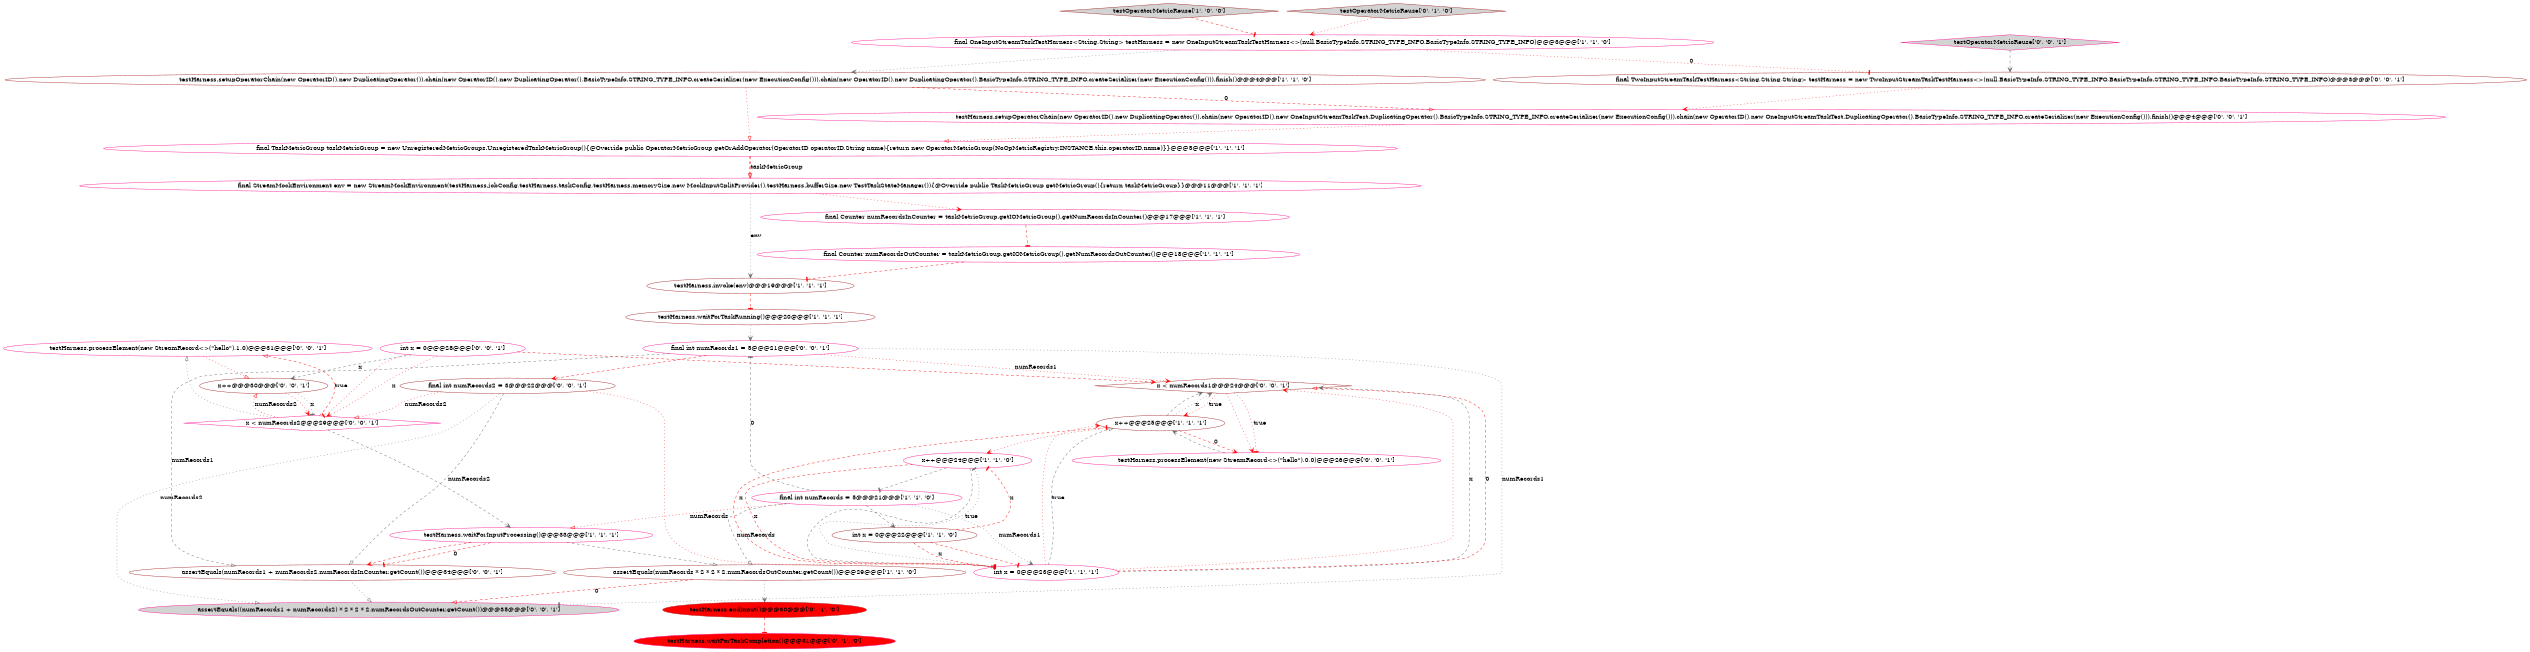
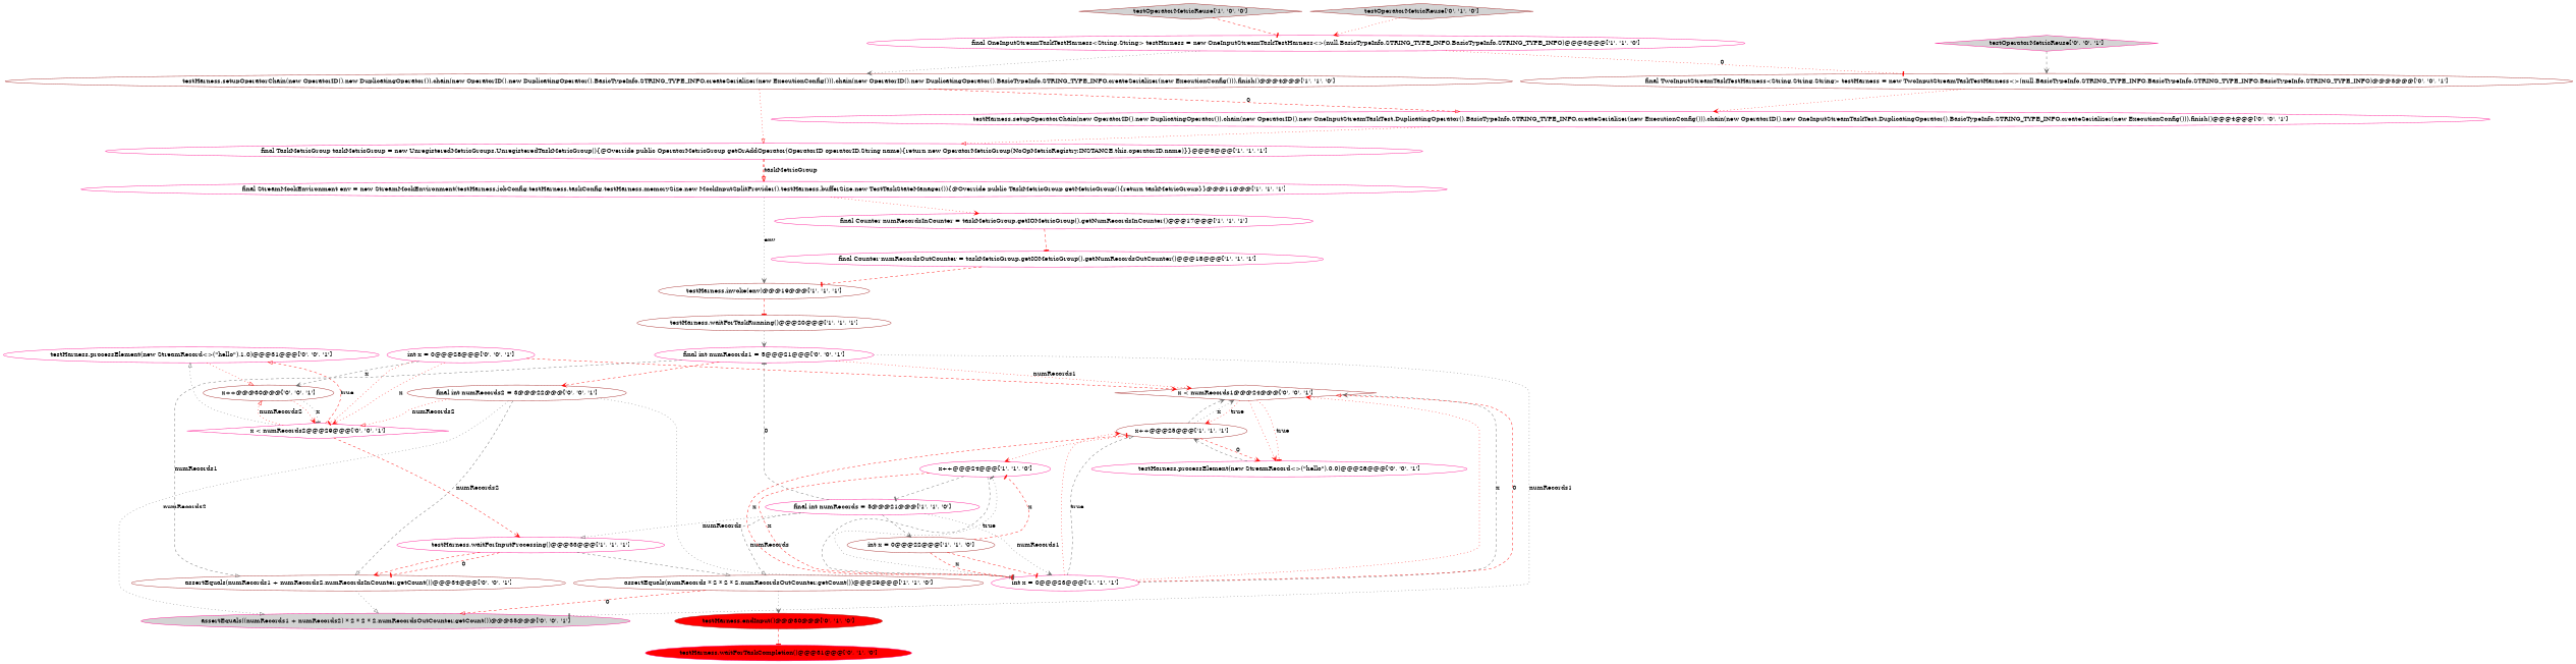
  digraph {
    node [color=deeppink fillcolor=white shape=ellipse style=filled]
    edge [arrowhead=vee color=red style=dashed]
    n1 [label="testHarness.processElement(new StreamRecord<>(\"hello\"),1,0)@@@31@@@['0', '0', '1']"]
    n2 [color=brown label="x++@@@30@@@['0', '0', '1']"]
    n3 [label="x < numRecords2@@@29@@@['0', '0', '1']" shape=diamond]
    n4 [label="testHarness.waitForInputProcessing()@@@33@@@['1', '1', '1']"]
    n5 [color=brown label="assertEquals(numRecords * 2 * 2 * 2,numRecordsOutCounter.getCount())@@@29@@@['1', '1', '0']"]
    n6 [color=brown label="assertEquals(numRecords1 + numRecords2,numRecordsInCounter.getCount())@@@34@@@['0', '0', '1']"]
    n7 [label="final Counter numRecordsOutCounter = taskMetricGroup.getIOMetricGroup().getNumRecordsOutCounter()@@@18@@@['1', '1', '1']"]
    n8 [color=brown label="testHarness.invoke(env)@@@19@@@['1', '1', '1']"]
    n9 [color=brown label="testHarness.waitForTaskRunning()@@@20@@@['1', '1', '1']"]
    n10 [fillcolor=red label="testHarness.waitForTaskCompletion()@@@31@@@['0', '1', '0']"]
    n11 [color=brown label="x++@@@25@@@['1', '1', '1']"]
    n12 [label="x++@@@24@@@['1', '1', '0']"]
    n13 [color=brown label="x < numRecords1@@@24@@@['0', '0', '1']" shape=diamond]
    n14 [label="testHarness.processElement(new StreamRecord<>(\"hello\"),0,0)@@@26@@@['0', '0', '1']"]
    n15 [label="final int numRecords = 5@@@21@@@['1', '1', '0']"]
    n16 [label="int x = 0@@@23@@@['1', '1', '1']"]
    n17 [label="int x = 0@@@28@@@['0', '0', '1']"]
    n18 [label="final int numRecords1 = 5@@@21@@@['0', '0', '1']"]
    n19 [color=brown label="int x = 0@@@22@@@['1', '1', '0']"]
    n20 [color=brown label="final int numRecords2 = 3@@@22@@@['0', '0', '1']"]
    n21 [fillcolor=lightgray label="assertEquals((numRecords1 + numRecords2) * 2 * 2 * 2,numRecordsOutCounter.getCount())@@@35@@@['0', '0', '1']"]
    n22 [color=brown fillcolor=lightgray label="testOperatorMetricReuse['1', '0', '0']" shape=diamond]
    n23 [label="final OneInputStreamTaskTestHarness<String,String> testHarness = new OneInputStreamTaskTestHarness<>(null,BasicTypeInfo.STRING_TYPE_INFO,BasicTypeInfo.STRING_TYPE_INFO)@@@3@@@['1', '1', '0']"]
    n24 [color=brown label="testHarness.setupOperatorChain(new OperatorID(),new DuplicatingOperator()).chain(new OperatorID(),new DuplicatingOperator(),BasicTypeInfo.STRING_TYPE_INFO.createSerializer(new ExecutionConfig())).chain(new OperatorID(),new DuplicatingOperator(),BasicTypeInfo.STRING_TYPE_INFO.createSerializer(new ExecutionConfig())).finish()@@@4@@@['1', '1', '0']"]
    n25 [color=brown label="final TwoInputStreamTaskTestHarness<String,String,String> testHarness = new TwoInputStreamTaskTestHarness<>(null,BasicTypeInfo.STRING_TYPE_INFO,BasicTypeInfo.STRING_TYPE_INFO,BasicTypeInfo.STRING_TYPE_INFO)@@@3@@@['0', '0', '1']"]
    n26 [color=brown fillcolor=lightgray label="testOperatorMetricReuse['0', '1', '0']" shape=diamond]
    n27 [color=brown fillcolor=red label="testHarness.endInput()@@@30@@@['0', '1', '0']"]
    n28 [label="final TaskMetricGroup taskMetricGroup = new UnregisteredMetricGroups.UnregisteredTaskMetricGroup(){@Override public OperatorMetricGroup getOrAddOperator(OperatorID operatorID,String name){return new OperatorMetricGroup(NoOpMetricRegistry.INSTANCE,this,operatorID,name)}}@@@5@@@['1', '1', '1']"]
    n29 [label="testHarness.setupOperatorChain(new OperatorID(),new DuplicatingOperator()).chain(new OperatorID(),new OneInputStreamTaskTest.DuplicatingOperator(),BasicTypeInfo.STRING_TYPE_INFO.createSerializer(new ExecutionConfig())).chain(new OperatorID(),new OneInputStreamTaskTest.DuplicatingOperator(),BasicTypeInfo.STRING_TYPE_INFO.createSerializer(new ExecutionConfig())).finish()@@@4@@@['0', '0', '1']"]
    n30 [label="final StreamMockEnvironment env = new StreamMockEnvironment(testHarness.jobConfig,testHarness.taskConfig,testHarness.memorySize,new MockInputSplitProvider(),testHarness.bufferSize,new TestTaskStateManager()){@Override public TaskMetricGroup getMetricGroup(){return taskMetricGroup}}@@@11@@@['1', '1', '1']"]
    n31 [label="final Counter numRecordsInCounter = taskMetricGroup.getIOMetricGroup().getNumRecordsInCounter()@@@17@@@['1', '1', '1']"]
    n32 [fillcolor=lightgray label="testOperatorMetricReuse['0', '0', '1']" shape=diamond]
    n1 -> n2 [arrowhead=onormal style=dotted]
    n2 -> n3 [style=dotted]
    n2 -> n3 [arrowhead=tee color=gray40 label=x style=dotted]
    n3 -> n1 [arrowhead=onormal color=gray40 style=dotted]
    n3 -> n1 [arrowhead=onormal label=true]
    n3 -> n2 [arrowhead=onormal label=numRecords2 style=dotted]
-   n3 -> n4 [color=gray40]
+   n3 -> n4
    n4 -> n5 [arrowhead=onormal color=gray40]
    n4 -> n6 [arrowhead=tee label=0]
    n4 -> n6
    n5 -> n21 [arrowhead=onormal label=0]
    n5 -> n27 [color=gray40 style=dotted]
    n6 -> n21 [arrowhead=onormal color=gray40 style=dotted]
    n7 -> n8 [arrowhead=tee]
    n8 -> n9 [arrowhead=tee]
    n9 -> n18 [color=gray40 style=dotted]
    n11 -> n12 [style=dotted]
    n11 -> n13 [color=gray40]
    n11 -> n13 [color=gray40 label=x style=dotted]
    n11 -> n14 [label=0]
    n12 -> n15 [arrowhead=tee color=gray40]
    n12 -> n16 [arrowhead=tee label=x]
    n12 -> n16 [arrowhead=onormal color=gray40]
    n13 -> n11 [label=true style=dotted]
    n13 -> n14 [arrowhead=tee label=true style=dotted]
    n13 -> n14 [style=dotted]
    n14 -> n11 [color=gray40]
-   n15 -> n4 [arrowhead=onormal label=numRecords style=dotted]
+   n15 -> n4 [arrowhead=onormal color=gray40 label=numRecords style=dotted]
    n15 -> n5 [arrowhead=onormal color=gray40 label=numRecords]
    n15 -> n16 [color=gray40 label=numRecords1 style=dotted]
    n15 -> n18 [arrowhead=tee color=gray40 label=0]
    n15 -> n19 [color=gray40]
    n16 -> n11 [style=dotted]
    n16 -> n11 [arrowhead=tee label=x]
    n16 -> n11 [arrowhead=onormal color=gray40 label=true]
    n16 -> n12 [arrowhead=tee color=gray40 label=true style=dotted]
    n16 -> n13 [color=gray40 label=x]
    n16 -> n13 [arrowhead=onormal label=0]
    n16 -> n13 [style=dotted]
    n17 -> n2 [color=gray40 label=x]
    n17 -> n3 [arrowhead=tee style=dotted]
    n17 -> n3 [label=x style=dotted]
    n17 -> n13
    n18 -> n6 [arrowhead=onormal color=gray40 label=numRecords1]
    n18 -> n13 [label=numRecords1 style=dotted]
    n18 -> n20
    n18 -> n21 [arrowhead=tee color=gray40 label=numRecords1 style=dotted]
    n19 -> n12 [arrowhead=tee label=x]
    n19 -> n16 [arrowhead=tee label=x]
    n19 -> n16 [arrowhead=tee]
    n20 -> n3 [arrowhead=onormal label=numRecords2 style=dotted]
    n20 -> n6 [arrowhead=onormal color=gray40 label=numRecords2]
-   n20 -> n16 [arrowhead=tee style=dotted]
+   n20 -> n16 [arrowhead=tee color=gray40 style=dotted]
    n20 -> n21 [arrowhead=onormal color=gray40 label=numRecords2 style=dotted]
    n22 -> n23 [arrowhead=tee]
    n23 -> n24 [color=gray40 style=dotted]
    n23 -> n25 [arrowhead=tee label=0 style=dotted]
    n24 -> n28 [arrowhead=onormal style=dotted]
    n24 -> n29 [arrowhead=onormal label=0]
    n25 -> n29 [style=dotted]
    n26 -> n23 [style=dotted]
    n27 -> n10 [arrowhead=tee]
    n28 -> n30 [arrowhead=onormal]
    n28 -> n30 [arrowhead=onormal label=taskMetricGroup]
    n29 -> n28 [arrowhead=onormal style=dotted]
    n30 -> n8 [color=gray40 label=env style=dotted]
    n30 -> n31 [style=dotted]
    n31 -> n7 [arrowhead=tee]
    n32 -> n25 [color=gray40]
  }
